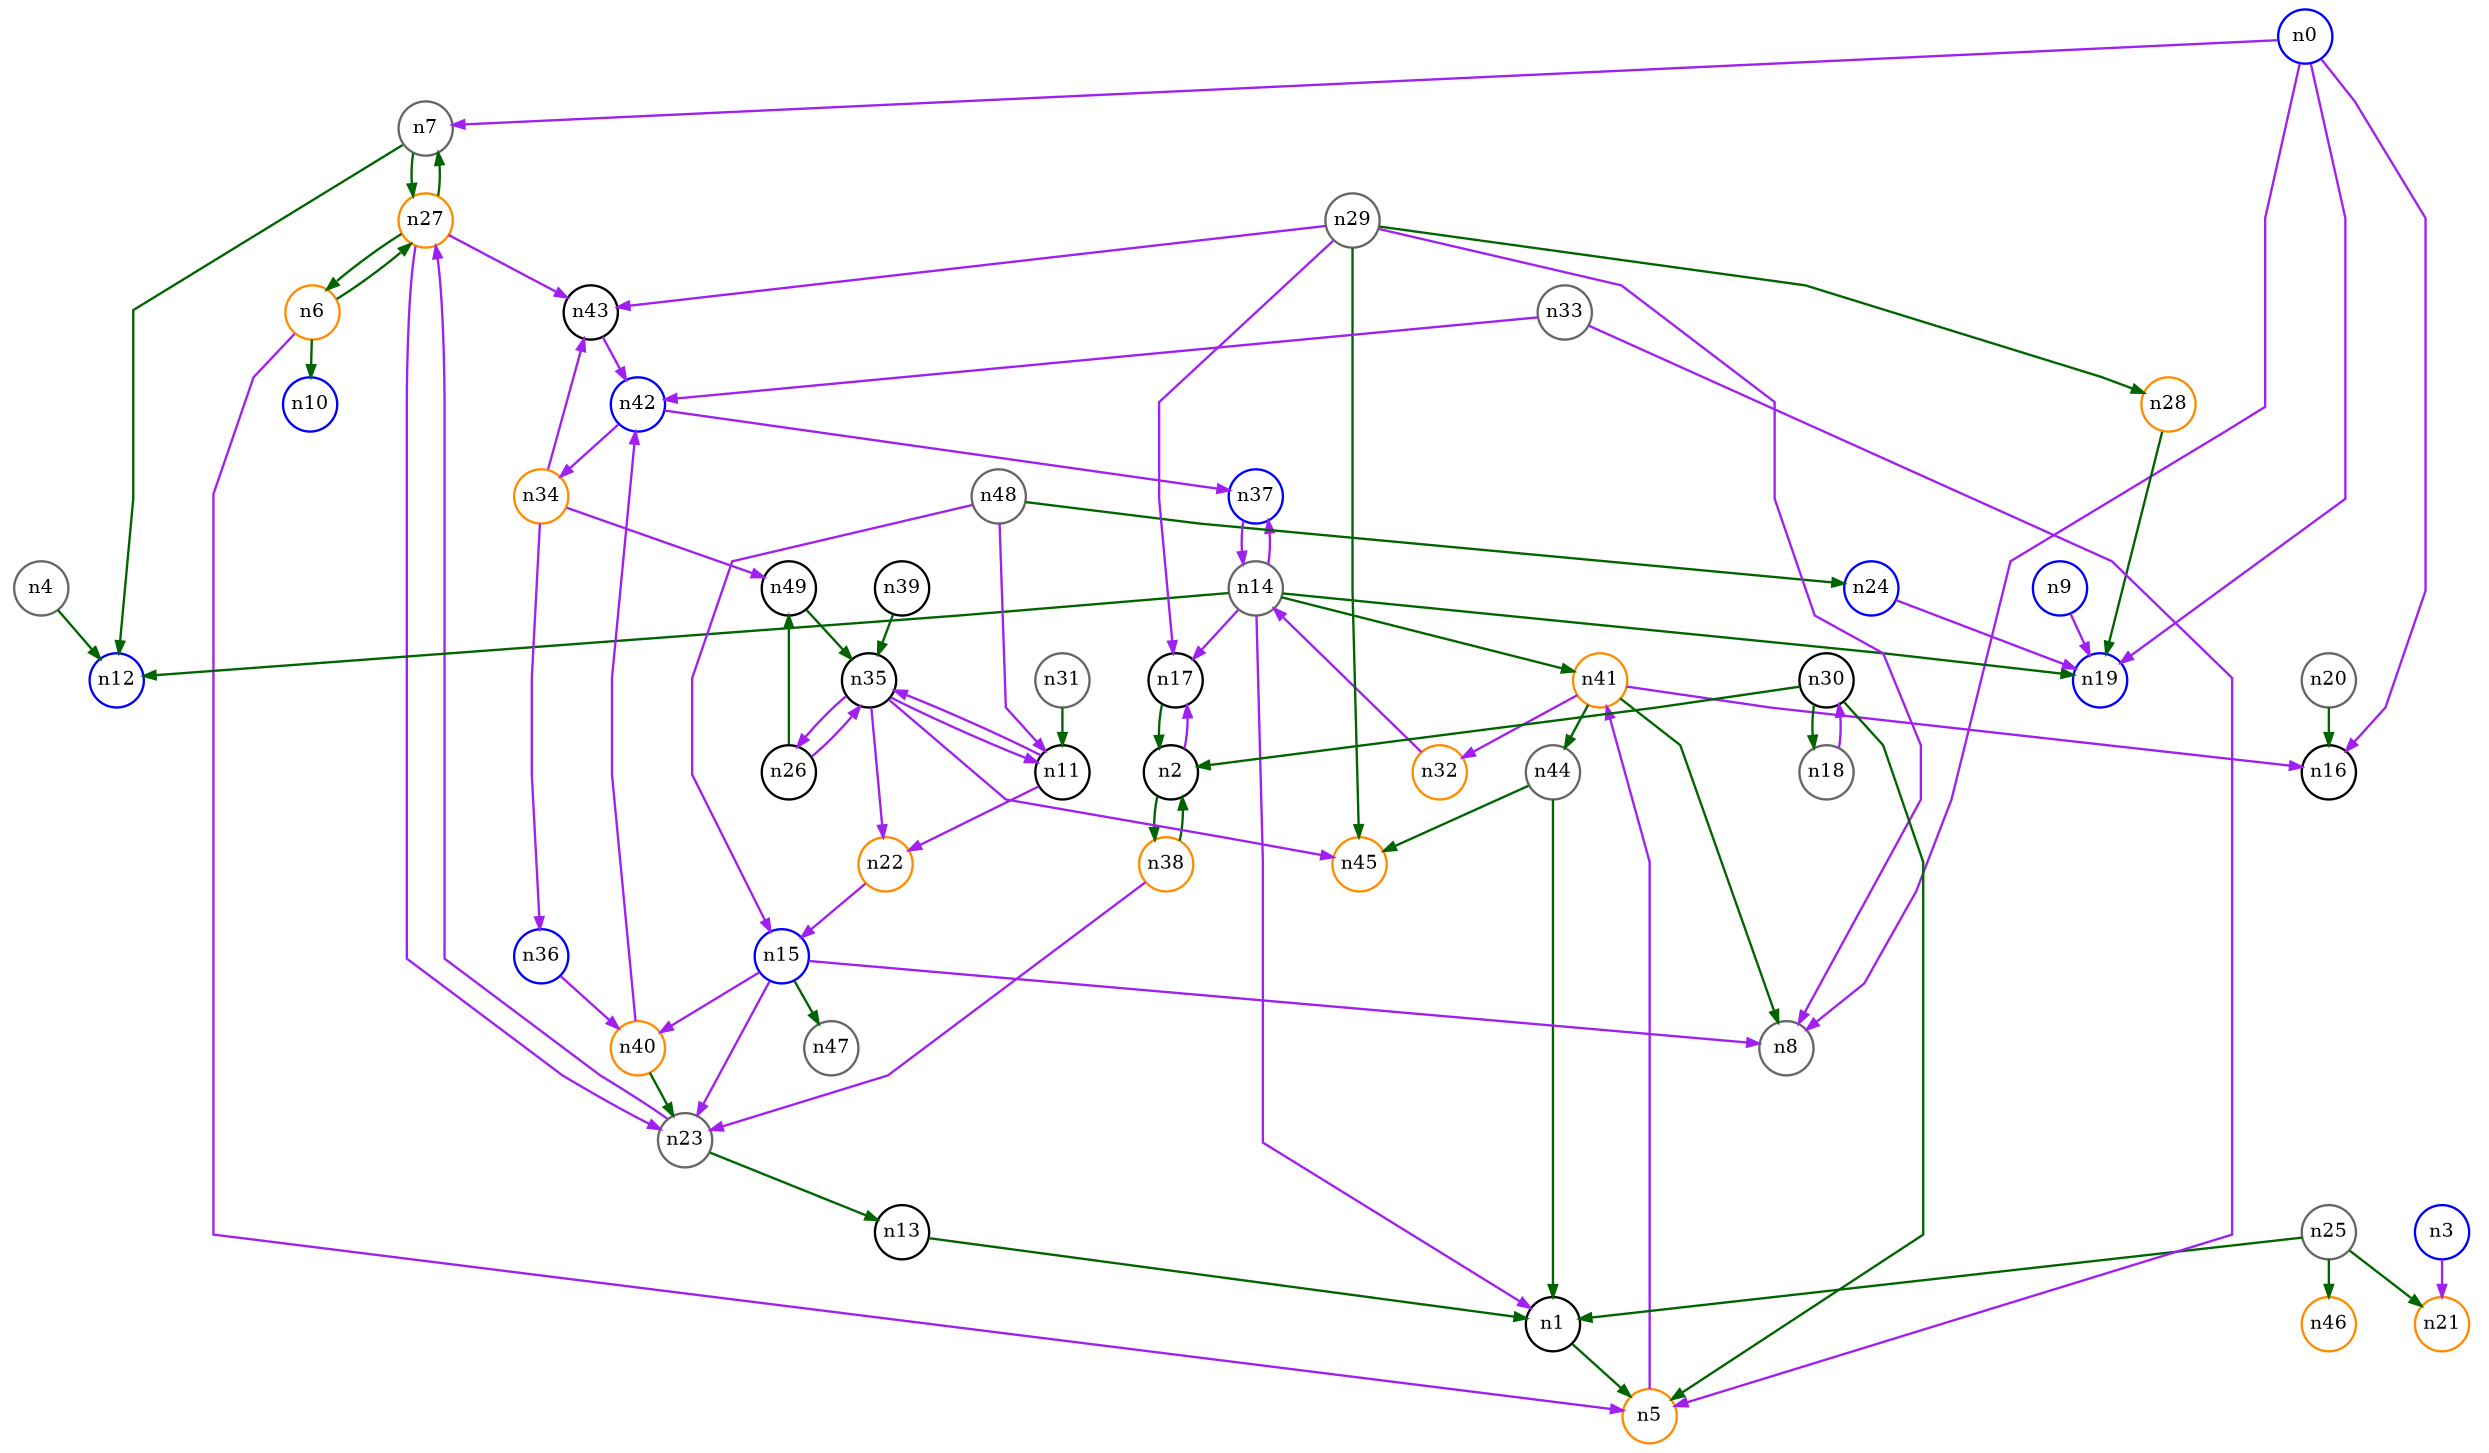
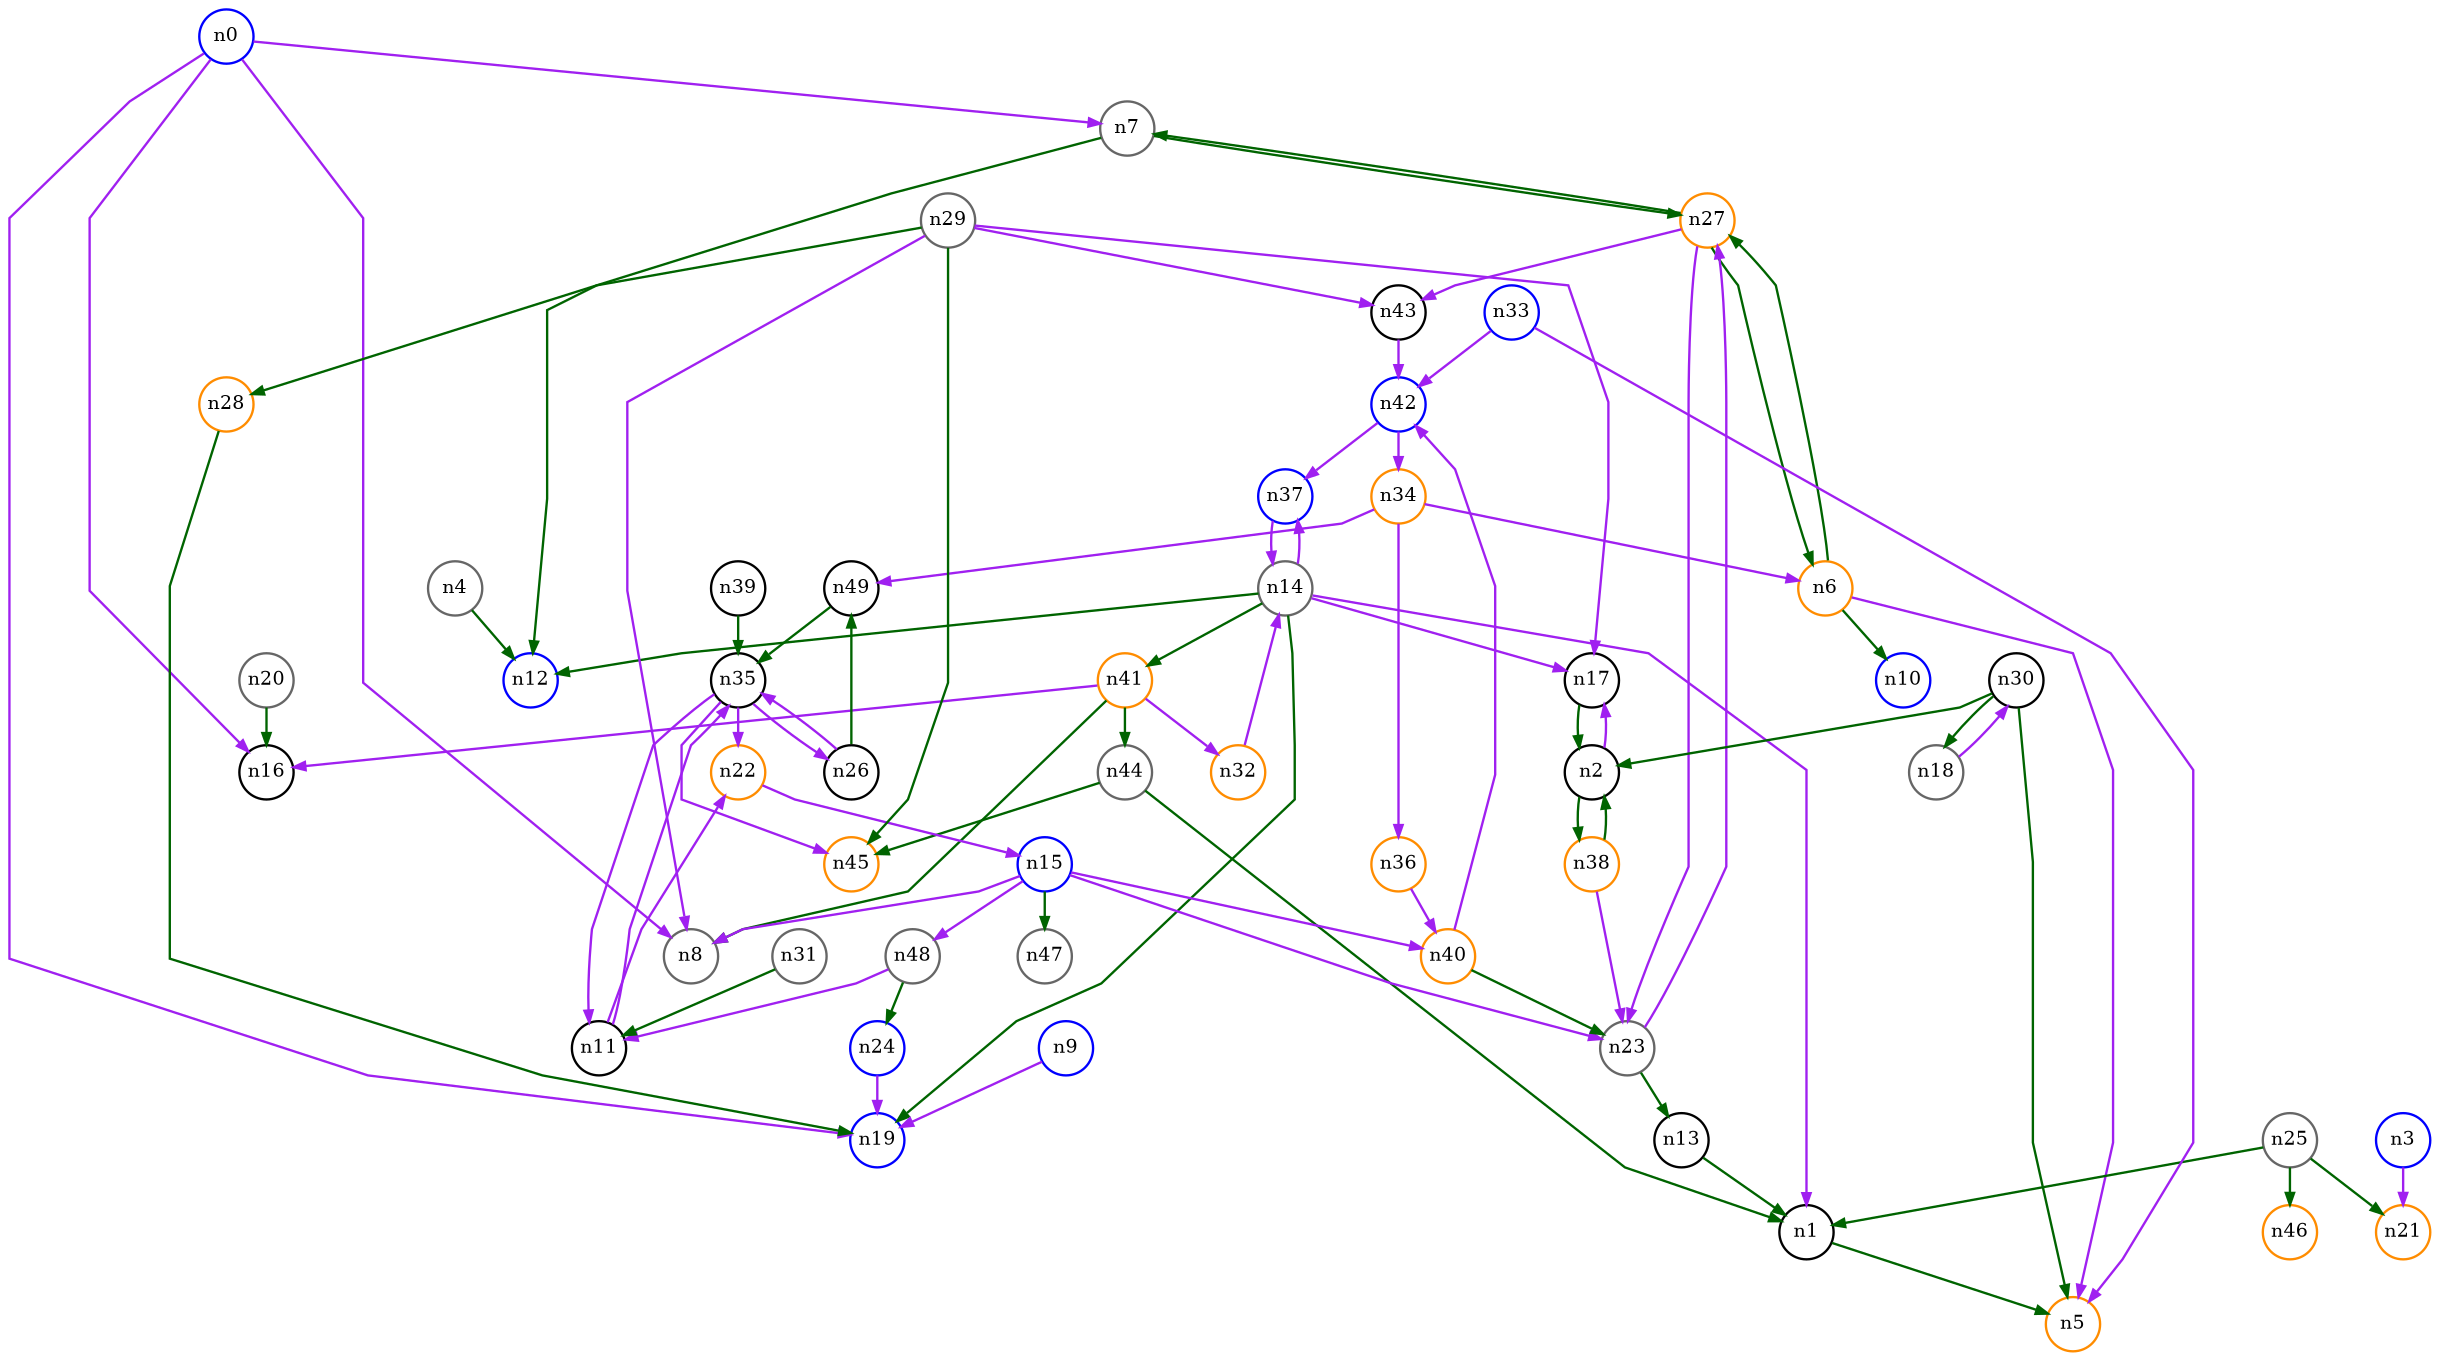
  digraph {
    fontsize=8
    nodesep=0.22
    nodesize=0.16
    ranksep=0.22
    splines=polyline
    node [color=gray40 fixedsize=shape fontsize=8 shape=circle]
    edge [arrowsize=0.5 color=purple]
    n7 [width=0.32]
    n12 [color=blue width=0.32]
    n27 [color=darkorange width=0.32]
    n6 [color=darkorange width=0.32]
    n23 [width=0.32]
    n43 [color=black width=0.32]
    n5 [color=darkorange width=0.32]
    n10 [color=blue width=0.32]
    n13 [color=black width=0.32]
    n42 [color=blue width=0.32]
    n0 [color=blue width=0.32]
    n8 [width=0.32]
    n16 [color=black width=0.32]
    n19 [color=blue width=0.32]
    n41 [color=darkorange width=0.32]
    n32 [color=darkorange width=0.32]
    n44 [width=0.32]
    n14 [width=0.32]
    n1 [color=black width=0.32]
    n45 [color=darkorange width=0.32]
    n17 [color=black width=0.32]
    n2 [color=black width=0.32]
    n38 [color=darkorange width=0.32]
    n3 [color=blue width=0.32]
    n21 [color=darkorange width=0.32]
    n4 [width=0.32]
    n9 [color=blue width=0.32]
    n22 [color=darkorange width=0.32]
    n15 [color=blue width=0.32]
    n40 [color=darkorange width=0.32]
    n47 [width=0.32]
    n48 [width=0.32]
    n11 [color=black width=0.32]
    n24 [color=blue width=0.32]
    n35 [color=black width=0.32]
    n26 [color=black width=0.32]
    n49 [color=black width=0.32]
    n37 [color=blue width=0.32]
    n34 [color=darkorange width=0.32]
-   n36 [color=blue width=0.32]
+   n36 [color=darkorange width=0.32]
    n20 [width=0.32]
    n25 [width=0.32]
    n46 [color=darkorange width=0.32]
    n28 [color=darkorange width=0.32]
    n29 [width=0.32]
    n30 [color=black width=0.32]
    n18 [width=0.32]
    n31 [width=0.32]
-   n33 [width=0.32]
+   n33 [color=blue width=0.32]
    n39 [color=black width=0.32]
    n7 -> n12 [color=darkgreen]
    n7 -> n27 [color=darkgreen]
    n27 -> n7 [color=darkgreen]
    n27 -> n6 [color=darkgreen]
    n27 -> n23
    n27 -> n43
    n6 -> n27 [color=darkgreen]
    n6 -> n5
    n6 -> n10 [color=darkgreen]
    n23 -> n27
    n23 -> n13 [color=darkgreen]
    n43 -> n42
-   n5 -> n41
    n13 -> n1 [color=darkgreen]
    n42 -> n37
    n42 -> n34
    n0 -> n7
    n0 -> n8
    n0 -> n16
    n0 -> n19
    n41 -> n8 [color=darkgreen]
    n41 -> n16
    n41 -> n32
    n41 -> n44 [color=darkgreen]
    n32 -> n14
    n44 -> n1 [color=darkgreen]
    n44 -> n45 [color=darkgreen]
    n14 -> n12 [color=darkgreen]
    n14 -> n19 [color=darkgreen]
    n14 -> n41 [color=darkgreen]
    n14 -> n1
    n14 -> n17
    n14 -> n37
    n1 -> n5 [color=darkgreen]
    n17 -> n2 [color=darkgreen]
    n2 -> n17
    n2 -> n38 [color=darkgreen]
    n38 -> n23
    n38 -> n2 [color=darkgreen]
    n3 -> n21
    n4 -> n12 [color=darkgreen]
    n9 -> n19
    n22 -> n15
    n15 -> n23
    n15 -> n8
    n15 -> n40
    n15 -> n47 [color=darkgreen]
-   n48 -> n15
+   n15 -> n48
    n40 -> n23 [color=darkgreen]
    n40 -> n42
    n48 -> n11
    n48 -> n24 [color=darkgreen]
    n11 -> n22
    n11 -> n35
    n24 -> n19
    n35 -> n45
    n35 -> n22
    n35 -> n11
    n35 -> n26
    n26 -> n35
    n26 -> n49 [color=darkgreen]
    n49 -> n35 [color=darkgreen]
    n37 -> n14
-   n34 -> n43
+   n34 -> n6
    n34 -> n49
    n34 -> n36
    n36 -> n40
    n20 -> n16 [color=darkgreen]
    n25 -> n1 [color=darkgreen]
    n25 -> n21 [color=darkgreen]
    n25 -> n46 [color=darkgreen]
    n28 -> n19 [color=darkgreen]
    n29 -> n43
    n29 -> n8
    n29 -> n45 [color=darkgreen]
    n29 -> n17
    n29 -> n28 [color=darkgreen]
    n30 -> n5 [color=darkgreen]
    n30 -> n2 [color=darkgreen]
    n30 -> n18 [color=darkgreen]
    n18 -> n30
    n31 -> n11 [color=darkgreen]
    n33 -> n5
    n33 -> n42
    n39 -> n35 [color=darkgreen]
  }
